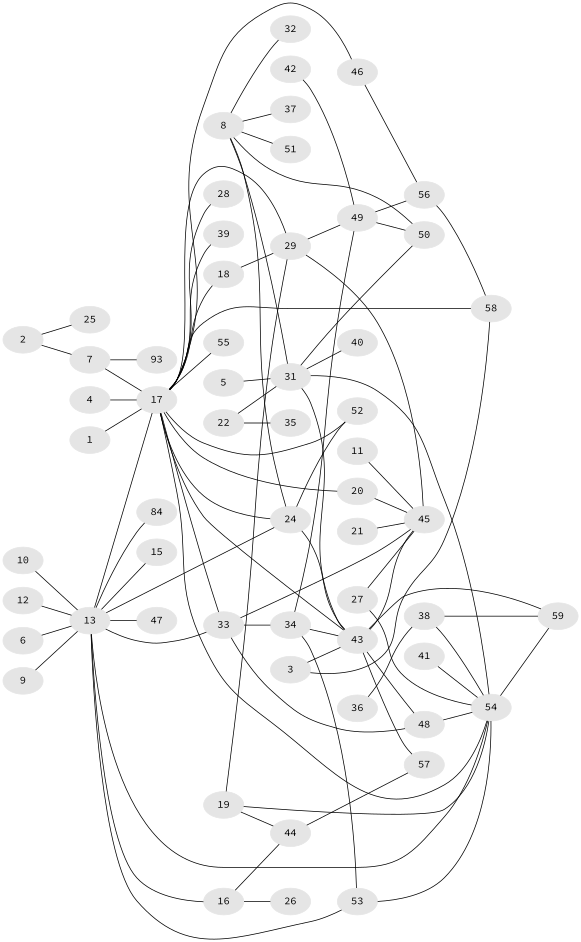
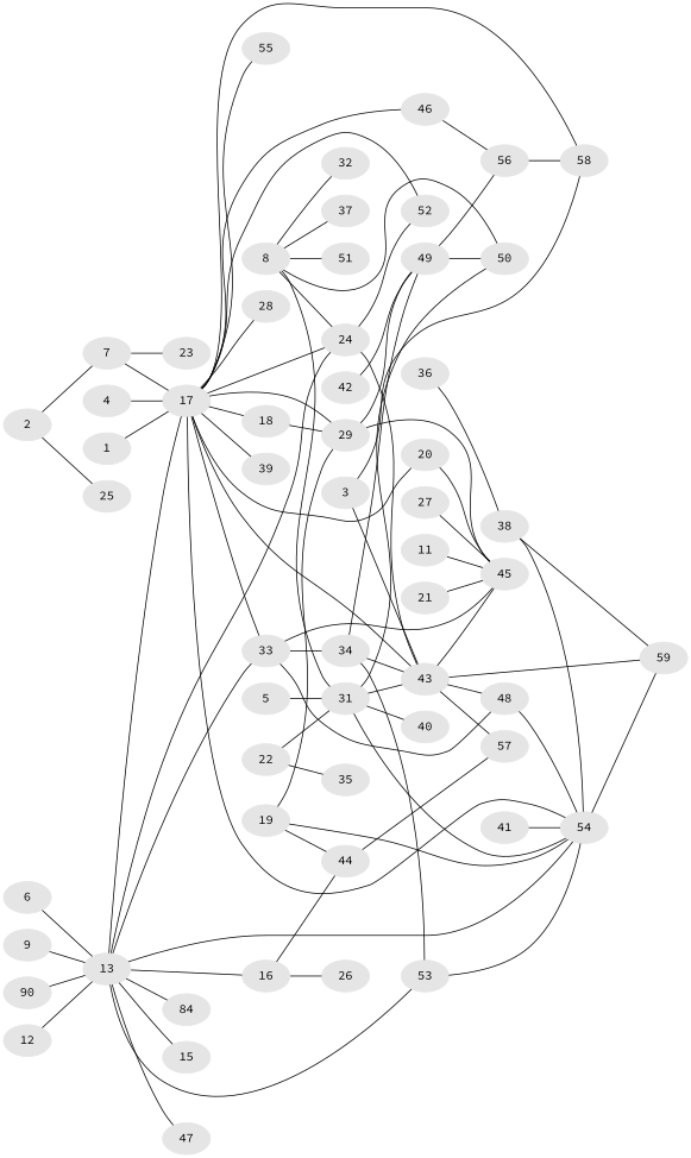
  graph {
    fontname="Source Code Pro"
    rankdir=LR
    node [color=gray90 fontname="Source Code Pro" style=filled]
    edge [fontname="Source Code Pro" weight=1.0]
    1
    17
    43
    58
    24
    33
    54
    18
    20
    28
    29
    39
    46
    52
    55
    2
    7
    25
-   23 [label=93]
+   23
    3
    45
    57
    48
    59
    4
    5
    31
    50
    40
    6
    13
    n32 [label=84]
    15
    16
    47
    53
    8
    32
    37
    51
    9
-   10
+   10 [label=90]
    11
    12
    26
    44
    34
    49
    56
    19
    21
    22
    35
    27
    36
    38
    41
    42
    1 -- 17
    17 -- 43
    17 -- 58
    17 -- 24
    17 -- 33
    17 -- 54
    17 -- 18
    17 -- 20
    17 -- 28
    17 -- 29
    17 -- 39
    17 -- 46
    17 -- 52
    17 -- 55
    43 -- 45
    43 -- 57
    43 -- 48
    43 -- 59
    24 -- 43
    24 -- 52
    33 -- 45
    33 -- 48
    33 -- 34
    54 -- 59
    18 -- 29
    20 -- 45
    29 -- 45
    29 -- 49 [weight=2.0]
    46 -- 56
    2 -- 7
    2 -- 25
    7 -- 17
    7 -- 23
    3 -- 43
    3 -- 58
    48 -- 54
    4 -- 17
    5 -- 31
    31 -- 43
    31 -- 54
    31 -- 50
    31 -- 40
    6 -- 13
    13 -- 17
    13 -- 24
    13 -- 33
    13 -- 54
    13 -- n32
    13 -- 15
    13 -- 16
    13 -- 47
    13 -- 53
    16 -- 26
    16 -- 44
    53 -- 54
    8 -- 24
    8 -- 31
    8 -- 50
    8 -- 32
    8 -- 37
    8 -- 51
    9 -- 13
    10 -- 13
    11 -- 45
    12 -- 13
    44 -- 57
    34 -- 43
    34 -- 53
    34 -- 49 [weight=2.0]
    49 -- 50
    49 -- 56
    56 -- 58
    19 -- 54
    19 -- 29
    19 -- 44
    21 -- 45
    22 -- 31
    22 -- 35
-   27 -- 54
    27 -- 45
    36 -- 38
    38 -- 54
    38 -- 59
    41 -- 54
    42 -- 49
  }
